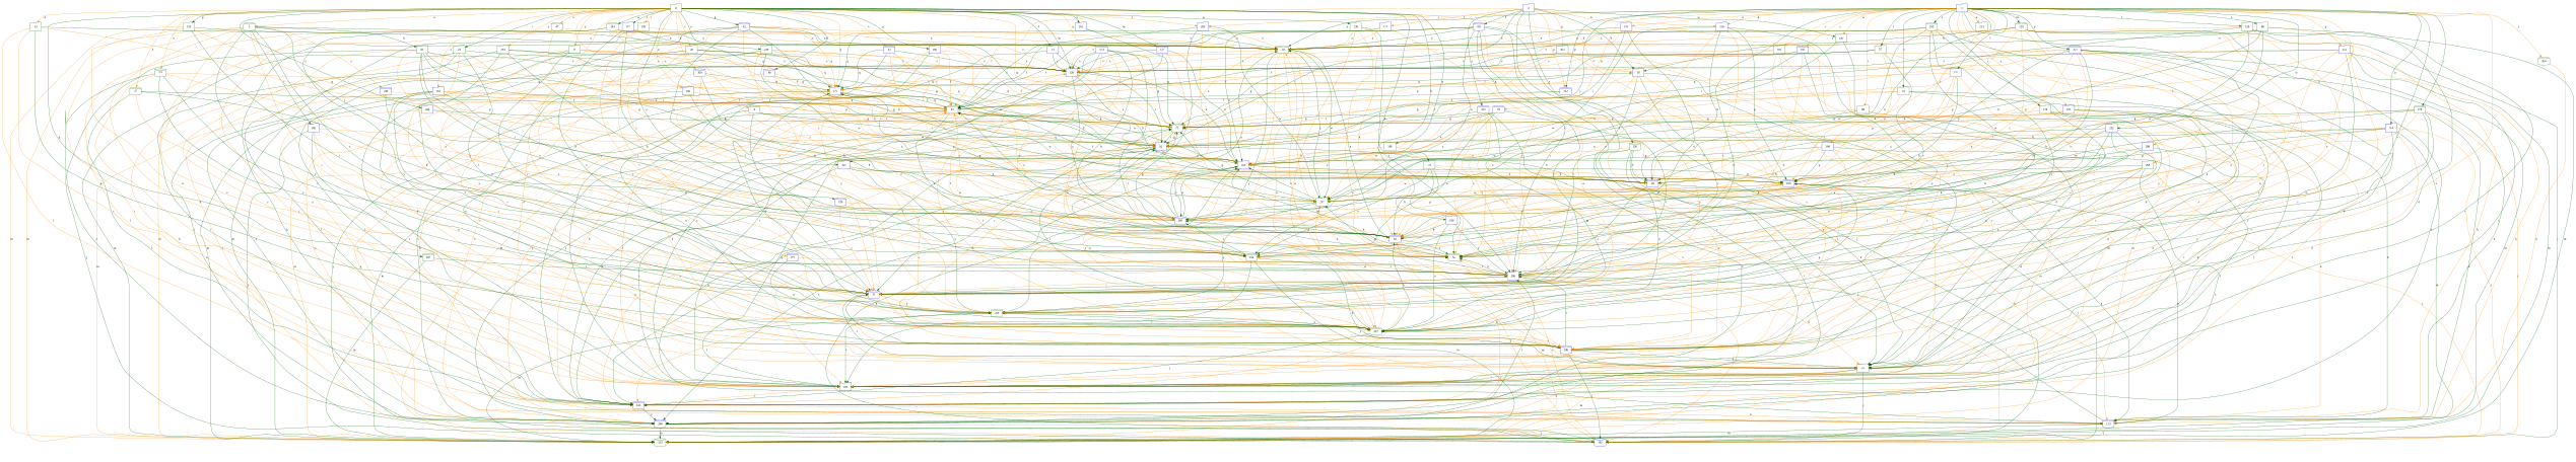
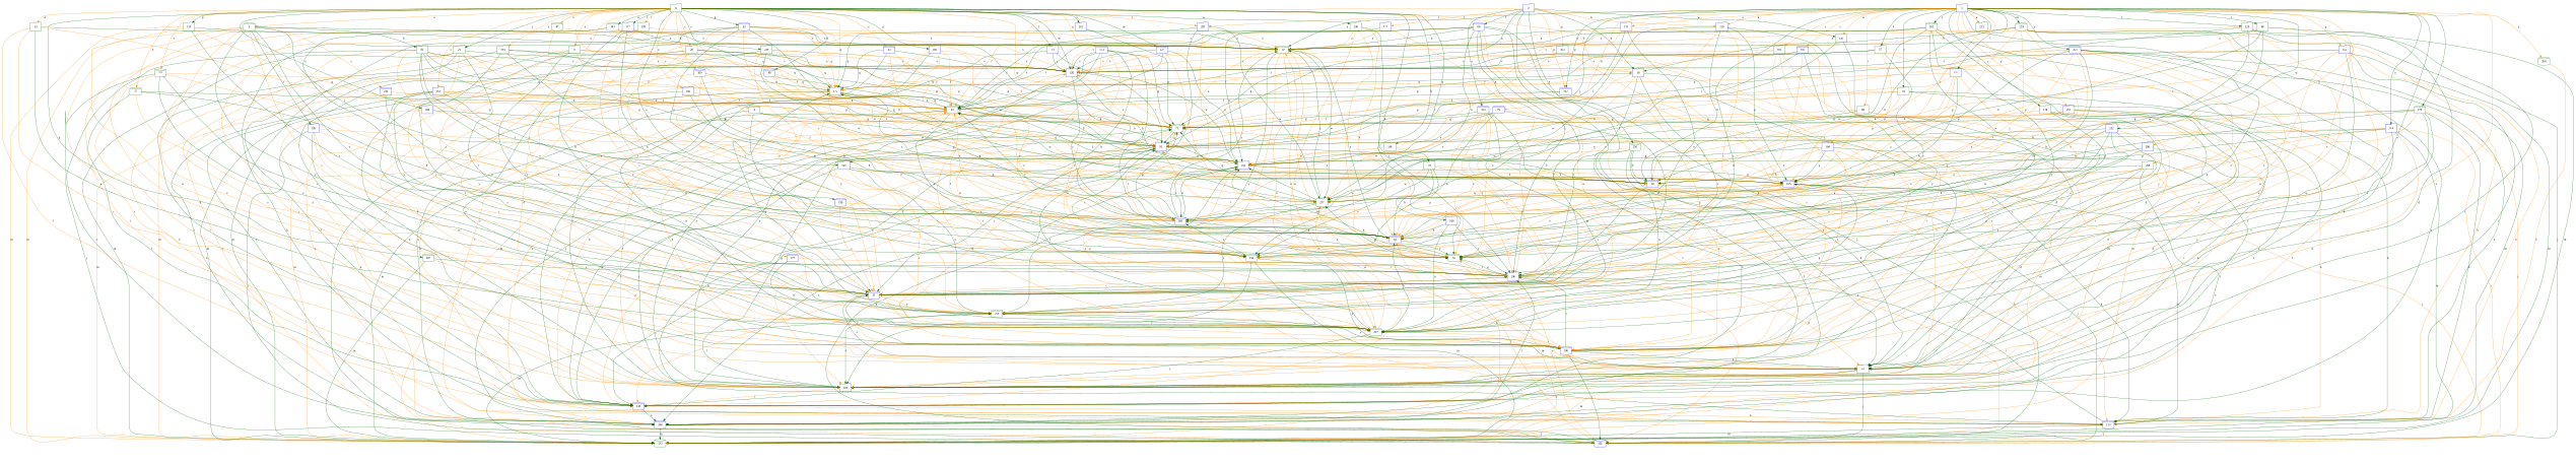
  strict digraph {
    fontname="Liberation Serif"
    node [color=blue fontname="Liberation Serif" shape=folder]
    edge [color=darkgreen fontname="Liberation Serif"]
    0 [color=darkgreen]
    3 [color=darkgreen shape=cylinder]
    4 [color=darkgreen shape=cylinder]
    8 [color=darkgreen]
    17 [color=darkgreen shape=cylinder]
    18
    24 [color=darkgreen]
    28 [color=darkgreen]
    33 [color=darkgreen]
    40 [shape=cylinder]
    43 [shape=cylinder]
    47 [color=darkgreen shape=cylinder]
    53
    62 [shape=cylinder]
    71 [color=darkgreen shape=cylinder]
    78 [color=darkgreen]
    108
    109 [shape=cylinder]
    117
    127 [shape=cylinder]
    140
    143 [color=darkgreen shape=cylinder]
    150 [shape=cylinder]
    155 [color=darkgreen]
    160
    166 [color=darkgreen]
    167 [color=darkgreen shape=cylinder]
    174 [shape=cylinder]
    175
    177 [shape=cylinder]
    194 [color=darkgreen]
    199 [color=darkgreen]
    205
    222 [color=darkgreen shape=cylinder]
    228
    230 [color=darkgreen]
    239 [color=darkgreen]
    244
    261
    262
    10 [color=darkgreen shape=cylinder]
    31 [shape=cylinder]
    101
    196 [shape=cylinder]
    41
    81 [color=darkgreen]
    133 [color=darkgreen shape=cylinder]
    154 [color=darkgreen shape=cylinder]
    185
    186 [color=darkgreen]
    246 [shape=cylinder]
    259 [color=darkgreen shape=cylinder]
    217 [color=darkgreen shape=cylinder]
    92
    165 [shape=cylinder]
    61 [color=darkgreen shape=cylinder]
    20 [shape=cylinder]
    102 [shape=cylinder]
    248 [shape=cylinder]
    82 [shape=cylinder]
    123 [shape=cylinder]
    51 [color=darkgreen shape=cylinder]
    206
    113 [shape=cylinder]
    144
    269 [shape=cylinder]
    237 [color=darkgreen]
    1
    50 [color=darkgreen]
    57 [color=darkgreen]
    79 [shape=cylinder]
    88 [color=darkgreen]
    89 [color=darkgreen]
    110
    120 [color=darkgreen]
    121
    129 [color=darkgreen shape=cylinder]
    151
    152
    162 [shape=cylinder]
    178 [color=darkgreen]
    179 [color=darkgreen shape=cylinder]
    182 [color=darkgreen]
    184
    195 [shape=cylinder]
    208
    213 [color=darkgreen]
    214
    232
    236 [color=darkgreen]
    251
    253 [shape=cylinder]
    264 [color=darkgreen shape=cylinder]
    265 [color=darkgreen shape=cylinder]
    268 [color=darkgreen]
    2
    60 [shape=cylinder]
    122
    153 [shape=cylinder]
    163 [color=darkgreen]
    256 [color=darkgreen shape=cylinder]
    0 -> 3 [color=darkorange label=a]
    0 -> 4 [color=darkorange label=a]
    0 -> 8 [color=darkorange label=a]
    0 -> 17 [color=darkorange label=b]
    0 -> 18 [color=darkorange label=b]
    0 -> 24 [label=c]
    0 -> 28 [color=darkorange label=c]
    0 -> 33 [color=darkorange label=d]
    0 -> 40 [label=d]
    0 -> 43 [color=darkorange label=e]
    0 -> 47 [color=darkorange label=e]
    0 -> 53 [label=f]
    0 -> 62 [label=g]
    0 -> 71 [color=darkorange label=g]
    0 -> 78 [label=h]
    0 -> 108 [label=k]
    0 -> 109 [color=darkorange label=k]
    0 -> 117 [label=l]
    0 -> 127 [label=m]
    0 -> 140 [color=darkorange label=n]
    0 -> 143 [label=n]
    0 -> 150 [label=o]
    0 -> 155 [label=p]
    0 -> 160 [label=p]
    0 -> 166 [label=q]
    0 -> 167 [label=q]
    0 -> 174 [color=darkorange label=q]
    0 -> 175 [color=darkorange label=q]
    0 -> 177 [color=darkorange label=r]
    0 -> 194 [color=darkorange label=s]
    0 -> 199 [color=darkorange label=t]
    0 -> 205 [color=darkorange label=t]
    0 -> 222 [color=darkorange label=v]
    0 -> 228 [label=v]
    0 -> 230 [label=w]
    0 -> 239 [label=x]
    0 -> 244 [label=x]
    0 -> 261 [label=z]
    0 -> 262 [color=darkorange label=z]
    3 -> 10 [label=a]
    3 -> 31 [color=darkorange label=c]
    3 -> 101 [label=j]
    3 -> 196 [color=darkorange label=s]
    3 -> 41 [color=darkorange label=d]
    3 -> 81 [label=h]
    3 -> 133 [color=darkorange label=m]
    3 -> 154 [label=o]
    3 -> 185 [label=r]
    3 -> 186 [color=darkorange label=r]
    3 -> 246 [color=darkorange label=x]
    3 -> 259 [label=y]
    4 -> 71 [color=darkorange label=g]
    4 -> 31 [label=c]
    4 -> 217 [label=u]
    4 -> 92 [label=i]
    4 -> 165 [color=darkorange label=p]
    8 -> 71 [color=darkorange label=g]
    8 -> 228 [color=darkorange label=v]
    8 -> 31 [label=c]
    8 -> 259 [color=darkorange label=y]
    8 -> 61 [color=darkorange label=f]
    8 -> 20 [color=darkorange label=l]
    8 -> 102 [color=darkorange label=j]
    8 -> 248 [label=x]
    17 -> 259 [color=darkorange label=y]
    17 -> 61 [label=f]
    17 -> 82 [label=h]
    17 -> 123 [label=l]
    18 -> 175 [label=q]
    18 -> 31 [label=c]
    18 -> 196 [color=darkorange label=s]
    18 -> 186 [label=r]
    18 -> 92 [color=darkorange label=i]
    18 -> 51 [color=darkorange label=e]
    18 -> 206 [label=t]
    24 -> 228 [label=v]
    24 -> 31 [color=darkorange label=c]
    24 -> 133 [label=m]
    24 -> 154 [color=darkorange label=o]
    24 -> 123 [label=l]
    24 -> 206 [label=t]
    24 -> 113 [color=darkorange label=k]
    28 -> 71 [label=g]
    28 -> 228 [color=darkorange label=v]
    28 -> 196 [color=darkorange label=s]
    28 -> 41 [color=darkorange label=d]
    28 -> 217 [color=darkorange label=u]
    28 -> 123 [label=l]
    28 -> 144 [label=n]
    28 -> 269 [color=darkorange label=z]
    33 -> 10 [label=a]
    33 -> 186 [color=darkorange label=r]
    33 -> 217 [label=u]
    33 -> 165 [color=darkorange label=p]
    33 -> 123 [color=darkorange label=l]
    40 -> 175 [color=darkorange label=q]
    40 -> 113 [color=darkorange label=k]
    40 -> 144 [label=n]
    40 -> 269 [color=darkorange label=z]
    40 -> 237 [color=darkorange label=w]
    43 -> 175 [label=q]
    43 -> 228 [label=v]
    43 -> 259 [color=darkorange label=y]
    43 -> 248 [label=x]
    43 -> 51 [color=darkorange label=e]
    47 -> 10 [color=darkorange label=a]
    47 -> 165 [color=darkorange label=p]
    47 -> 123 [color=darkorange label=l]
    53 -> 228 [label=v]
    53 -> 186 [label=r]
    53 -> 144 [label=n]
    62 -> 175 [color=darkorange label=q]
    62 -> 228 [color=darkorange label=v]
    62 -> 10 [color=darkorange label=a]
    62 -> 41 [color=darkorange label=d]
    62 -> 133 [label=m]
    62 -> 186 [label=r]
    62 -> 92 [label=i]
    62 -> 20 [label=b]
    62 -> 206 [label=t]
    62 -> 269 [color=darkorange label=z]
    71 -> 10 [color=darkorange label=a]
    71 -> 41 [color=darkorange label=d]
    71 -> 154 [color=darkorange label=o]
    71 -> 92 [label=i]
    78 -> 196 [color=darkorange label=s]
    78 -> 154 [label=o]
    78 -> 20 [color=darkorange label=b]
    78 -> 82 [label=h]
    78 -> 51 [label=e]
    78 -> 237 [color=darkorange label=w]
    108 -> 217 [label=u]
    108 -> 82 [label=h]
    108 -> 206 [label=t]
    109 -> 175 [label=q]
    109 -> 31 [color=darkorange label=c]
    109 -> 248 [color=darkorange label=x]
    109 -> 82 [label=h]
    109 -> 144 [color=darkorange label=n]
    117 -> 175 [label=q]
    117 -> 10 [color=darkorange label=a]
    117 -> 31 [label=c]
    117 -> 133 [color=darkorange label=m]
    117 -> 269 [label=z]
    127 -> 228 [label=v]
    127 -> 186 [label=r]
    127 -> 51 [color=darkorange label=e]
    127 -> 144 [label=n]
    140 -> 196 [label=s]
    140 -> 61 [color=darkorange label=f]
    140 -> 82 [label=h]
    143 -> 10 [label=a]
    143 -> 186 [color=darkorange label=r]
    143 -> 259 [label=y]
    143 -> 92 [color=darkorange label=i]
    143 -> 165 [color=darkorange label=p]
    143 -> 144 [color=darkorange label=n]
    150 -> 31 [color=darkorange label=c]
    150 -> 269 [color=darkorange label=z]
    155 -> 71 [color=darkorange label=g]
    155 -> 10 [label=a]
    155 -> 133 [color=darkorange label=m]
    155 -> 217 [color=darkorange label=u]
    155 -> 206 [label=t]
    160 -> 228 [color=darkorange label=v]
    160 -> 133 [color=darkorange label=m]
    160 -> 61 [color=darkorange label=f]
    160 -> 248 [color=darkorange label=x]
    160 -> 123 [label=l]
    160 -> 51 [color=darkorange label=e]
    160 -> 113 [color=darkorange label=k]
    166 -> 102 [color=darkorange label=j]
    166 -> 144 [color=darkorange label=n]
    167 -> 133 [label=m]
    167 -> 217 [color=darkorange label=u]
    167 -> 206 [label=t]
    174 -> 71 [label=g]
    174 -> 228 [label=v]
    174 -> 186 [label=r]
    174 -> 217 [color=darkorange label=u]
    174 -> 102 [label=j]
    174 -> 82 [label=h]
    174 -> 206 [color=darkorange label=t]
    174 -> 269 [label=z]
    175 -> 133 [color=darkorange label=m]
    175 -> 61 [label=f]
    175 -> 102 [label=j]
    175 -> 51 [color=darkorange label=e]
    175 -> 144 [label=n]
    175 -> 237 [label=w]
    177 -> 217 [label=u]
    177 -> 206 [color=darkorange label=t]
    194 -> 71 [label=g]
    194 -> 228 [label=v]
    194 -> 31 [label=c]
    194 -> 82 [label=h]
    194 -> 123 [label=l]
    199 -> 10 [color=darkorange label=a]
    199 -> 31 [color=darkorange label=c]
    199 -> 113 [label=k]
    205 -> 10 [color=darkorange label=a]
    205 -> 186 [color=darkorange label=r]
    205 -> 61 [label=f]
    205 -> 123 [label=l]
    205 -> 237 [label=w]
    222 -> 175 [color=darkorange label=q]
    222 -> 31 [label=c]
    222 -> 186 [color=darkorange label=r]
    222 -> 259 [label=y]
    222 -> 102 [label=j]
    222 -> 269 [color=darkorange label=z]
    228 -> 175 [color=darkorange label=q]
    228 -> 196 [color=darkorange label=s]
    228 -> 92 [label=i]
    228 -> 20 [label=b]
    228 -> 269 [label=z]
    230 -> 10 [color=darkorange label=a]
    230 -> 196 [color=darkorange label=s]
    230 -> 217 [color=darkorange label=u]
    230 -> 82 [color=darkorange label=h]
    230 -> 206 [label=t]
    230 -> 144 [label=n]
    239 -> 175 [color=darkorange label=q]
    239 -> 228 [color=darkorange label=v]
    239 -> 133 [label=m]
    239 -> 61 [color=darkorange label=f]
    239 -> 51 [color=darkorange label=e]
    239 -> 237 [label=w]
    244 -> 71 [label=g]
    244 -> 186 [color=darkorange label=r]
    244 -> 237 [color=darkorange label=w]
    261 -> 71 [label=g]
    261 -> 10 [label=a]
    261 -> 206 [color=darkorange label=t]
    262 -> 71 [color=darkorange label=g]
    262 -> 31 [label=c]
    262 -> 133 [color=darkorange label=m]
    262 -> 217 [label=u]
    262 -> 92 [color=darkorange label=i]
    262 -> 61 [color=darkorange label=f]
    262 -> 248 [label=x]
    262 -> 51 [label=e]
    10 -> 228 [color=darkorange label=v]
    10 -> 41 [color=darkorange label=d]
    10 -> 133 [color=darkorange label=s]
    10 -> 259 [label=y]
    10 -> 217 [color=darkorange label=u]
    10 -> 237 [label=w]
    31 -> 259 [color=darkorange label=y]
    31 -> 123 [color=darkorange label=l]
    31 -> 206 [label=t]
    101 -> 196 [color=darkorange label=s]
    101 -> 186 [label=r]
    101 -> 259 [label=y]
    101 -> 165 [label=p]
    101 -> 206 [color=darkorange label=t]
    196 -> 31 [label=c]
    196 -> 41 [label=d]
    196 -> 259 [label=y]
    196 -> 61 [color=darkorange label=f]
    196 -> 102 [label=j]
    196 -> 206 [label=t]
    41 -> 31 [label=c]
    41 -> 133 [color=darkorange label=m]
    41 -> 186 [label=r]
    41 -> 102 [label=j]
    41 -> 248 [color=darkorange label=x]
+   81 -> 175 [color=darkorange label=q]
    81 -> 228 [label=v]
    81 -> 196 [color=darkorange label=s]
    81 -> 154 [color=darkorange label=o]
    81 -> 92 [label=i]
    81 -> 61 [color=darkorange label=f]
    81 -> 248 [label=x]
    81 -> 82 [label=h]
    81 -> 51 [label=e]
    81 -> 144 [label=n]
    154 -> 41 [label=d]
    154 -> 133 [label=m]
    154 -> 186 [label=r]
    154 -> 92 [label=i]
    154 -> 61 [color=darkorange label=f]
    154 -> 269 [label=z]
    185 -> 31 [color=darkorange label=c]
    185 -> 196 [label=s]
    185 -> 217 [color=darkorange label=u]
    185 -> 92 [color=darkorange label=i]
    185 -> 102 [label=j]
    185 -> 269 [color=darkorange label=z]
    186 -> 71 [label=g]
    186 -> 61 [color=darkorange label=f]
    186 -> 123 [color=darkorange label=l]
    246 -> 154 [label=o]
    246 -> 61 [color=darkorange label=f]
    259 -> 133 [label=m]
    259 -> 186 [label=r]
    259 -> 217 [label=u]
    259 -> 61 [color=darkorange label=f]
    217 -> 175 [label=q]
    217 -> 196 [color=darkorange label=s]
    217 -> 92 [label=i]
    217 -> 165 [label=p]
    217 -> 82 [label=h]
    217 -> 123 [label=l]
    217 -> 144 [color=darkorange label=n]
    217 -> 237 [color=darkorange label=w]
    92 -> 71 [color=darkorange label=g]
    92 -> 228 [color=darkorange label=v]
    92 -> 31 [label=c]
    92 -> 61 [label=f]
    92 -> 20 [label=b]
    92 -> 123 [label=l]
    92 -> 113 [label=k]
    92 -> 144 [color=darkorange label=n]
    165 -> 71 [color=darkorange label=g]
    165 -> 154 [label=o]
    165 -> 186 [color=darkorange label=r]
    165 -> 113 [label=k]
    165 -> 237 [color=darkorange label=w]
    61 -> 71 [color=darkorange label=g]
    61 -> 175 [color=darkorange label=q]
    61 -> 41 [color=darkorange label=d]
    61 -> 133 [label=m]
    61 -> 154 [label=o]
    61 -> 269 [color=darkorange label=z]
    20 -> 175 [color=darkorange label=q]
    20 -> 31 [label=c]
    20 -> 61 [label=f]
    20 -> 102 [label=j]
    20 -> 51 [color=darkorange label=e]
    20 -> 113 [color=darkorange label=k]
    102 -> 175 [color=darkorange label=q]
    102 -> 51 [color=darkorange label=e]
    102 -> 144 [label=n]
    248 -> 228 [color=darkorange label=v]
    248 -> 133 [label=m]
    248 -> 102 [color=darkorange label=j]
    248 -> 206 [label=t]
    82 -> 10 [label=a]
    82 -> 154 [color=darkorange label=o]
    82 -> 61 [label=f]
    82 -> 102 [color=darkorange label=j]
    82 -> 51 [label=e]
    123 -> 71 [label=g]
    123 -> 10 [color=darkorange label=a]
    123 -> 92 [color=darkorange label=i]
    123 -> 248 [label=x]
    123 -> 82 [color=darkorange label=h]
    123 -> 113 [color=darkorange label=k]
    51 -> 133 [color=darkorange label=m]
    51 -> 92 [color=darkorange label=i]
    51 -> 206 [color=darkorange label=t]
    51 -> 144 [label=n]
    51 -> 269 [label=z]
    206 -> 31 [color=darkorange label=c]
    206 -> 41 [color=darkorange label=d]
    206 -> 102 [color=darkorange label=j]
    206 -> 51 [label=q]
    206 -> 237 [label=w]
    113 -> 133 [label=m]
    113 -> 165 [label=p]
    113 -> 102 [color=darkorange label=j]
    113 -> 206 [label=t]
    144 -> 165 [label=p]
    144 -> 20 [color=darkorange label=b]
    144 -> 248 [label=x]
    144 -> 269 [label=z]
    269 -> 71 [label=g]
    269 -> 175 [label=q]
    269 -> 10 [label=a]
    269 -> 92 [color=darkorange label=i]
    269 -> 165 [color=darkorange label=p]
    269 -> 82 [color=darkorange label=h]
    269 -> 144 [label=n]
    237 -> 71 [label=g]
    237 -> 10 [label=a]
    237 -> 259 [label=y]
    237 -> 144 [label=n]
    237 -> 269 [label=z]
    1 -> 18 [label=b]
    1 -> 205 [color=darkorange label=t]
    1 -> 10 [label=a]
    1 -> 31 [label=c]
    1 -> 101 [label=j]
    1 -> 196 [color=darkorange label=s]
    1 -> 217 [label=u]
    1 -> 51 [label=e]
    1 -> 50 [label=e]
    1 -> 57 [label=f]
    1 -> 79 [color=darkorange label=h]
    1 -> 88 [label=i]
    1 -> 89 [color=darkorange label=i]
    1 -> 110 [color=darkorange label=k]
    1 -> 120 [label=l]
    1 -> 121 [label=l]
    1 -> 129 [label=m]
    1 -> 151 [color=darkorange label=o]
    1 -> 152 [color=darkorange label=p]
    1 -> 162 [label=p]
    1 -> 178 [label=r]
    1 -> 179 [label=r]
    1 -> 182 [color=darkorange label=r]
    1 -> 184 [color=darkorange label=r]
    1 -> 195 [color=darkorange label=s]
    1 -> 208 [color=darkorange label=u]
    1 -> 213 [color=darkorange label=u]
    1 -> 214 [label=u]
    1 -> 232 [label=w]
    1 -> 236 [color=darkorange label=w]
    1 -> 251 [color=darkorange label=y]
    1 -> 253 [label=y]
    1 -> 264 [color=darkorange label=z]
    1 -> 265 [label=z]
    1 -> 268 [color=darkorange label=z]
    50 -> 71 [color=darkorange label=g]
    50 -> 41 [label=d]
    50 -> 61 [color=darkorange label=f]
    50 -> 82 [color=darkorange label=h]
    50 -> 113 [label=k]
    57 -> 228 [label=v]
    57 -> 186 [color=darkorange label=r]
    57 -> 165 [color=darkorange label=p]
    57 -> 61 [label=f]
    57 -> 51 [label=e]
    79 -> 71 [label=g]
    79 -> 31 [label=c]
    79 -> 133 [color=darkorange label=m]
    79 -> 154 [label=o]
    79 -> 144 [label=n]
    79 -> 269 [color=darkorange label=z]
    88 -> 10 [label=a]
    88 -> 133 [label=m]
    88 -> 165 [color=darkorange label=p]
    88 -> 20 [label=b]
    88 -> 51 [color=darkorange label=e]
    88 -> 237 [label=w]
    89 -> 71 [color=darkorange label=g]
    89 -> 123 [color=darkorange label=l]
    89 -> 113 [color=darkorange label=k]
    89 -> 237 [label=w]
    110 -> 10 [color=darkorange label=a]
    110 -> 154 [color=darkorange label=o]
    110 -> 186 [label=r]
    110 -> 165 [label=p]
    110 -> 20 [label=b]
    110 -> 206 [color=darkorange label=t]
    110 -> 269 [label=z]
    120 -> 10 [color=darkorange label=a]
    120 -> 196 [color=darkorange label=s]
    120 -> 41 [label=d]
    120 -> 186 [label=r]
    120 -> 92 [label=i]
    120 -> 51 [label=e]
    121 -> 175 [color=darkorange label=q]
    121 -> 165 [color=darkorange label=p]
    121 -> 82 [label=h]
    121 -> 206 [color=darkorange label=t]
    121 -> 144 [color=darkorange label=n]
    121 -> 269 [color=darkorange label=z]
    129 -> 228 [color=darkorange label=v]
    129 -> 10 [color=darkorange label=a]
    129 -> 217 [color=darkorange label=u]
    129 -> 165 [color=darkorange label=p]
    129 -> 20 [label=b]
    129 -> 102 [label=j]
    129 -> 248 [label=x]
    129 -> 82 [color=darkorange label=h]
    129 -> 113 [color=darkorange label=k]
    129 -> 269 [color=darkorange label=z]
    151 -> 71 [color=darkorange label=g]
    151 -> 10 [label=a]
    151 -> 31 [color=darkorange label=c]
    151 -> 154 [label=o]
    151 -> 92 [label=i]
    152 -> 175 [color=darkorange label=q]
    152 -> 228 [label=v]
    152 -> 196 [color=darkorange label=s]
    152 -> 133 [label=m]
    152 -> 186 [label=r]
    152 -> 217 [label=u]
    152 -> 20 [color=darkorange label=b]
    152 -> 206 [color=darkorange label=t]
    152 -> 113 [color=darkorange label=k]
    162 -> 186 [color=darkorange label=r]
    162 -> 259 [color=darkorange label=y]
    162 -> 92 [color=darkorange label=i]
    162 -> 61 [label=f]
    178 -> 71 [color=darkorange label=g]
    178 -> 196 [label=s]
    178 -> 217 [label=u]
    178 -> 123 [label=l]
    179 -> 71 [label=g]
    179 -> 196 [label=s]
    179 -> 20 [color=darkorange label=b]
    179 -> 102 [color=darkorange label=j]
    179 -> 206 [label=t]
    179 -> 113 [label=k]
    179 -> 269 [color=darkorange label=z]
    179 -> 237 [label=w]
    182 -> 71 [color=darkorange label=g]
    182 -> 228 [color=darkorange label=v]
    182 -> 133 [color=darkorange label=m]
    182 -> 186 [color=darkorange label=r]
    182 -> 217 [color=darkorange label=u]
    184 -> 259 [color=darkorange label=y]
    184 -> 165 [label=p]
    184 -> 20 [color=darkorange label=b]
    184 -> 82 [color=darkorange label=h]
    184 -> 123 [label=l]
    184 -> 144 [label=n]
    195 -> 228 [label=v]
    195 -> 31 [color=darkorange label=c]
    195 -> 186 [color=darkorange label=r]
    195 -> 259 [label=y]
    195 -> 61 [color=darkorange label=f]
    195 -> 237 [label=w]
    208 -> 41 [label=d]
    208 -> 82 [label=h]
    208 -> 144 [label=n]
    214 -> 196 [label=s]
    214 -> 41 [color=darkorange label=d]
    214 -> 133 [label=m]
    214 -> 92 [color=darkorange label=i]
    214 -> 165 [label=p]
    214 -> 102 [color=darkorange label=j]
    214 -> 51 [color=darkorange label=e]
    214 -> 144 [label=n]
    232 -> 31 [label=c]
    232 -> 41 [color=darkorange label=d]
    232 -> 92 [label=i]
    232 -> 82 [label=h]
    232 -> 51 [label=e]
    232 -> 206 [label=t]
    232 -> 269 [color=darkorange label=z]
    236 -> 41 [label=d]
    236 -> 269 [label=z]
    251 -> 71 [color=darkorange label=g]
    251 -> 41 [label=d]
    251 -> 154 [color=darkorange label=o]
    251 -> 186 [label=r]
    251 -> 82 [color=darkorange label=h]
    251 -> 123 [color=darkorange label=l]
    253 -> 228 [color=darkorange label=v]
    253 -> 196 [color=darkorange label=s]
    253 -> 41 [label=d]
    253 -> 133 [label=m]
    253 -> 259 [color=darkorange label=y]
    253 -> 92 [color=darkorange label=i]
    253 -> 165 [label=p]
    253 -> 20 [color=darkorange label=b]
    253 -> 82 [color=darkorange label=h]
    253 -> 51 [label=e]
    253 -> 113 [label=k]
    253 -> 237 [color=darkorange label=w]
    264 -> 113 [color=darkorange label=k]
    265 -> 10 [label=a]
    265 -> 41 [label=d]
    265 -> 186 [label=r]
    265 -> 259 [label=y]
    265 -> 61 [label=f]
    265 -> 206 [label=t]
    265 -> 237 [label=w]
    268 -> 31 [label=c]
    268 -> 41 [label=d]
    268 -> 154 [color=darkorange label=o]
    268 -> 20 [label=b]
    268 -> 102 [color=darkorange label=j]
    268 -> 248 [label=x]
    268 -> 206 [color=darkorange label=t]
    2 -> 18 [label=b]
    2 -> 41 [label=d]
    2 -> 92 [label=i]
    2 -> 61 [color=darkorange label=f]
    2 -> 110 [color=darkorange label=k]
    2 -> 162 [color=darkorange label=p]
    2 -> 236 [label=w]
    2 -> 60 [label=f]
    2 -> 122 [color=darkorange label=l]
    2 -> 153 [label=o]
    2 -> 163 [color=darkorange label=p]
    2 -> 256 [label=y]
    60 -> 175 [label=q]
    60 -> 228 [color=darkorange label=v]
    60 -> 10 [label=a]
    60 -> 154 [label=o]
    60 -> 259 [label=y]
    60 -> 217 [color=darkorange label=u]
    60 -> 61 [label=f]
    60 -> 102 [label=j]
    60 -> 248 [label=x]
    60 -> 206 [label=t]
    122 -> 10 [color=darkorange label=a]
    122 -> 61 [label=f]
    122 -> 206 [color=darkorange label=t]
    153 -> 71 [label=g]
    153 -> 31 [color=darkorange label=c]
    153 -> 259 [color=darkorange label=y]
    153 -> 217 [label=u]
    153 -> 248 [label=x]
    153 -> 51 [color=darkorange label=e]
    153 -> 206 [color=darkorange label=t]
    153 -> 237 [color=darkorange label=w]
    163 -> 71 [label=g]
    163 -> 228 [color=darkorange label=v]
    163 -> 196 [color=darkorange label=s]
    163 -> 133 [color=darkorange label=m]
    163 -> 186 [color=darkorange label=r]
    163 -> 144 [color=darkorange label=n]
    256 -> 196 [color=darkorange label=s]
    256 -> 41 [label=d]
    256 -> 217 [label=u]
    256 -> 20 [label=b]
    256 -> 123 [label=l]
    256 -> 144 [color=darkorange label=n]
  }
